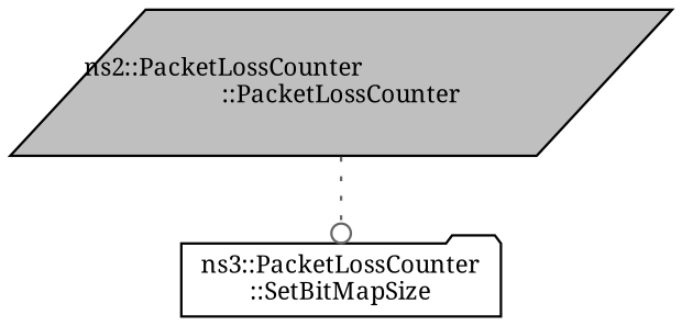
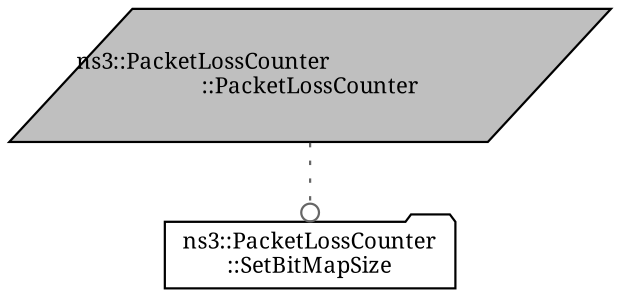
  digraph {
    rankdir=TB
    fontname="Noto Serif"
    node [color=black fontname="Noto Serif" fontsize=10 style=filled]
-   n1 [fillcolor=grey75 fontcolor=black height=0.2 label="ns2::PacketLossCounter\l::PacketLossCounter" shape=parallelogram width=0.4]
+   n1 [fillcolor=grey75 fontcolor=black height=0.2 label="ns3::PacketLossCounter\l::PacketLossCounter" shape=parallelogram width=0.4]
    n2 [fillcolor=white height=0.2 label="ns3::PacketLossCounter\l::SetBitMapSize" shape=folder width=0.4]
    n1 -> n2 [color=gray40 fontname="Noto Serif" fontsize=10 labelfontname=Helvetica labelfontsize=10 style=dotted arrowhead=odot]
  }
